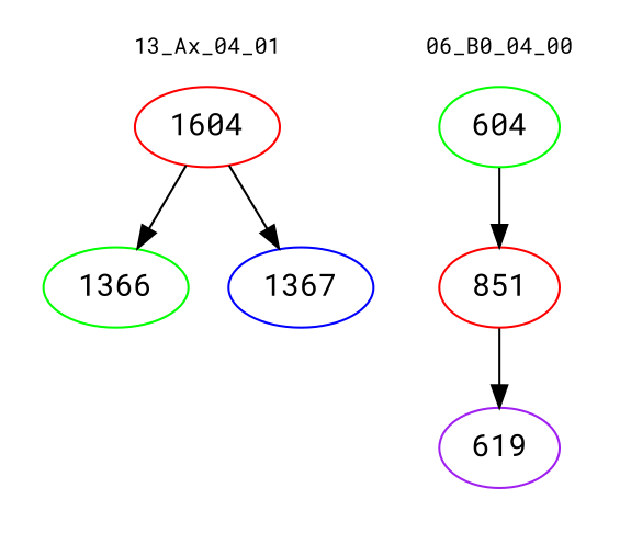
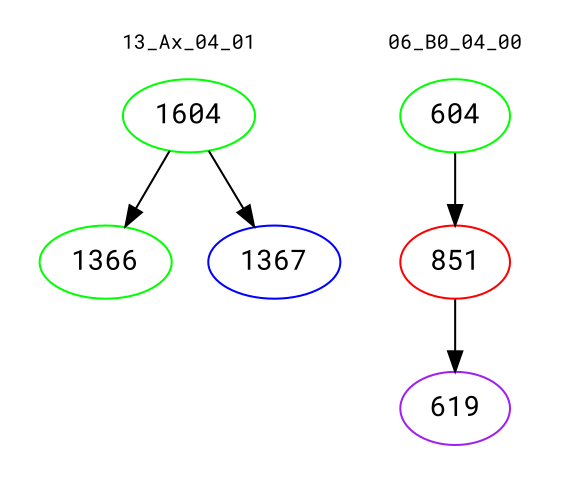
  digraph {
    fontname="Roboto Mono"
    node [color=red fontname="Roboto Mono"]
    edge [color=black fontname="Roboto Mono"]
-   n1 [label=1604]
+   n1 [color=green label=1604]
    n2 [color=green label=1366]
    n3 [color=blue label=1367]
    n4 [label=851]
    n5 [color=green label=604]
    n6 [color=purple label=619]
    subgraph cluster_1 {
      color=white
      fontsize=10
      label="13_Ax_04_01"
      n1
      n2
      n3
    }
    subgraph cluster_2 {
      color=white
      fontsize=10
      label="06_B0_04_00"
      n4
      n5
      n6
    }
    n1 -> n2
    n1 -> n3
    n4 -> n6
    n5 -> n4
  }
